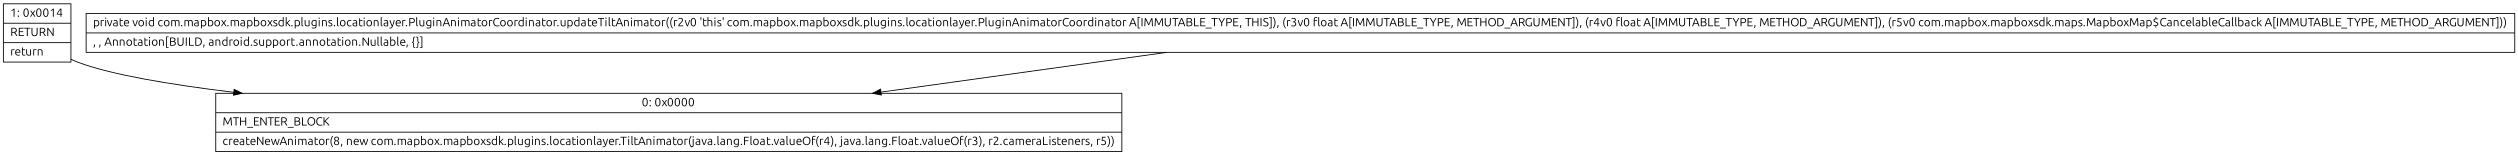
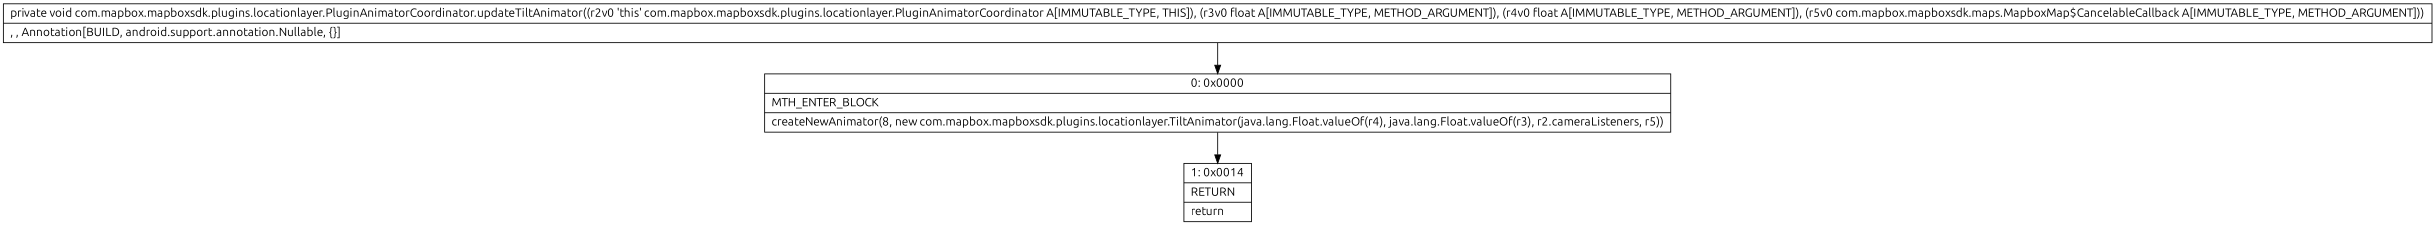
  digraph {
    fontname=Ubuntu
    node [shape=record fontname=Ubuntu]
    edge [fontname=Ubuntu]
    n1 [label="{0\:\ 0x0000|MTH_ENTER_BLOCK\l|createNewAnimator(8, new com.mapbox.mapboxsdk.plugins.locationlayer.TiltAnimator(java.lang.Float.valueOf(r4), java.lang.Float.valueOf(r3), r2.cameraListeners, r5))\l}"]
    n2 [label="{1\:\ 0x0014|RETURN\l|return\l}"]
    n3 [label="{private void com.mapbox.mapboxsdk.plugins.locationlayer.PluginAnimatorCoordinator.updateTiltAnimator((r2v0 'this' com.mapbox.mapboxsdk.plugins.locationlayer.PluginAnimatorCoordinator A[IMMUTABLE_TYPE, THIS]), (r3v0 float A[IMMUTABLE_TYPE, METHOD_ARGUMENT]), (r4v0 float A[IMMUTABLE_TYPE, METHOD_ARGUMENT]), (r5v0 com.mapbox.mapboxsdk.maps.MapboxMap$CancelableCallback A[IMMUTABLE_TYPE, METHOD_ARGUMENT]))  | , , Annotation[BUILD, android.support.annotation.Nullable, \{\}]\l}"]
-   n2 -> n1
+   n1 -> n2
    n3 -> n1
  }
